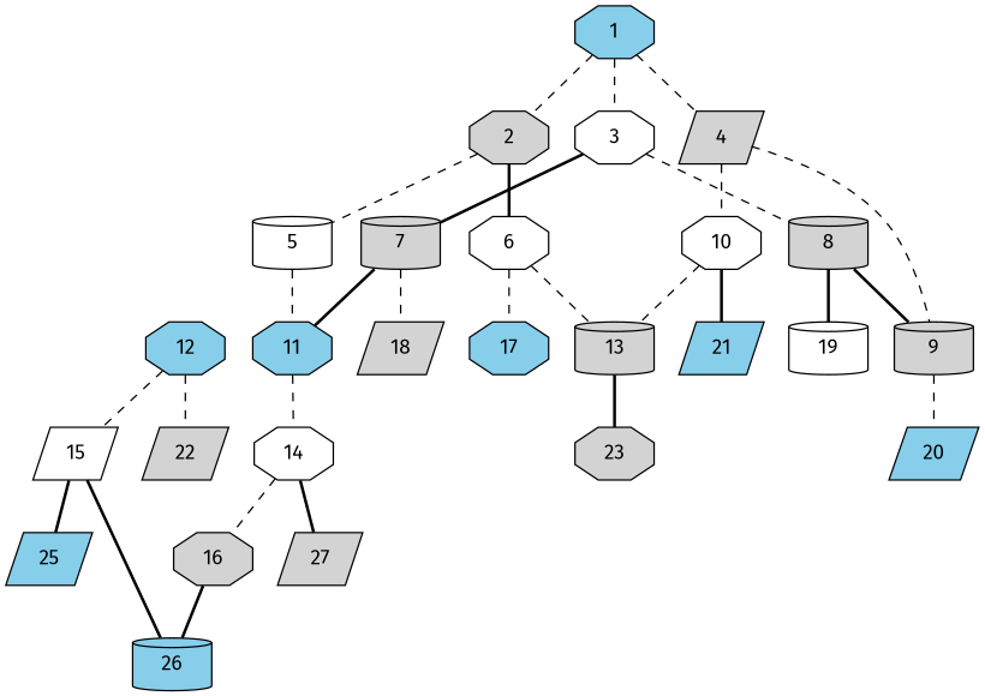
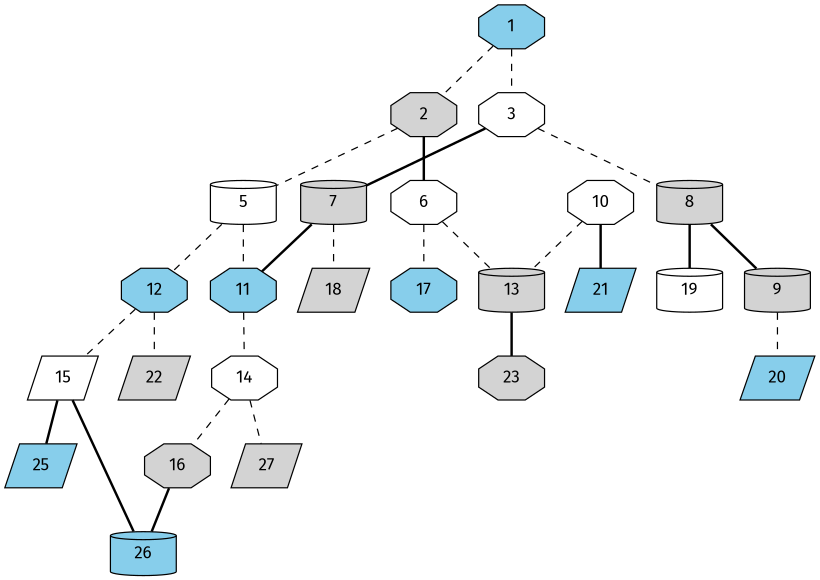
  graph {
    fontname="Fira Sans"
    node [chem=C fillcolor=lightgrey fontname="Fira Sans" shape=octagon style=filled]
    edge [fontname="Fira Sans" style=dashed valence=1]
    1 [fillcolor=skyblue]
    2
    3 [fillcolor=white]
-   4 [shape=parallelogram]
    5 [fillcolor=white shape=cylinder]
    6 [fillcolor=white]
    7 [shape=cylinder]
    8 [shape=cylinder]
    9 [shape=cylinder]
    10 [fillcolor=white]
    11 [fillcolor=skyblue]
    12 [fillcolor=skyblue]
    13 [shape=cylinder]
    17 [chem=H fillcolor=skyblue]
    18 [chem=H shape=parallelogram]
    19 [chem=H fillcolor=white shape=cylinder]
    20 [chem=H fillcolor=skyblue shape=parallelogram]
    21 [chem=H fillcolor=skyblue shape=parallelogram]
    14 [fillcolor=white]
    15 [fillcolor=white shape=parallelogram]
    22 [chem=H shape=parallelogram]
    23 [chem=H]
    16
    n24 [chem=H label=27 shape=parallelogram]
    25 [chem=H fillcolor=skyblue shape=parallelogram]
    26 [chem=H fillcolor=skyblue shape=cylinder]
    1 -- 2 [valence=2]
    1 -- 3
-   1 -- 4
    2 -- 5
    2 -- 6 [style=bold]
    3 -- 7 [style=bold valence=2]
    3 -- 8
-   4 -- 9
-   4 -- 10 [valence=2]
    5 -- 11 [valence=2]
+   5 -- 12
    6 -- 13 [valence=2]
    6 -- 17
    7 -- 11 [style=bold]
    7 -- 18
    8 -- 9 [style=bold valence=2]
    8 -- 19 [style=bold]
    9 -- 20
    10 -- 13
    10 -- 21 [style=bold]
    11 -- 14
    12 -- 15 [valence=2]
    12 -- 22
    13 -- 23 [style=bold]
    14 -- 16 [valence=2]
-   14 -- n24 [style=bold]
+   14 -- n24
    15 -- 25 [style=bold]
    15 -- 26 [style=bold]
    16 -- 26 [style=bold]
  }
